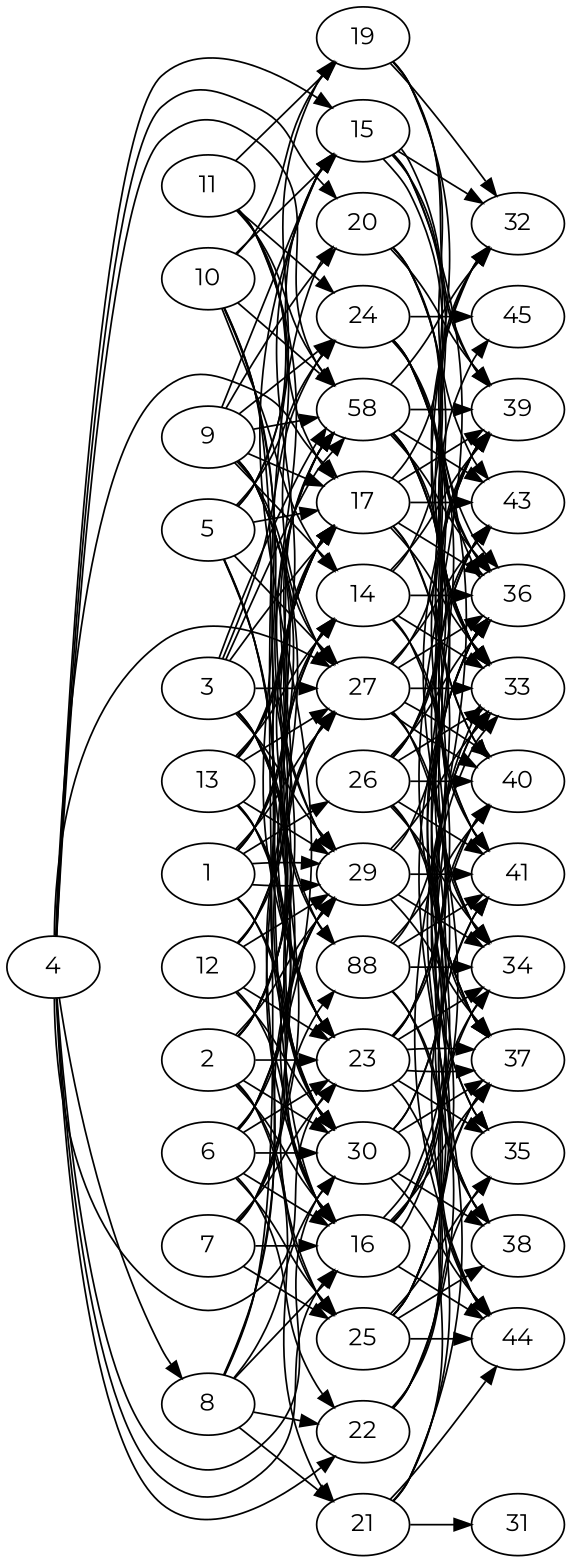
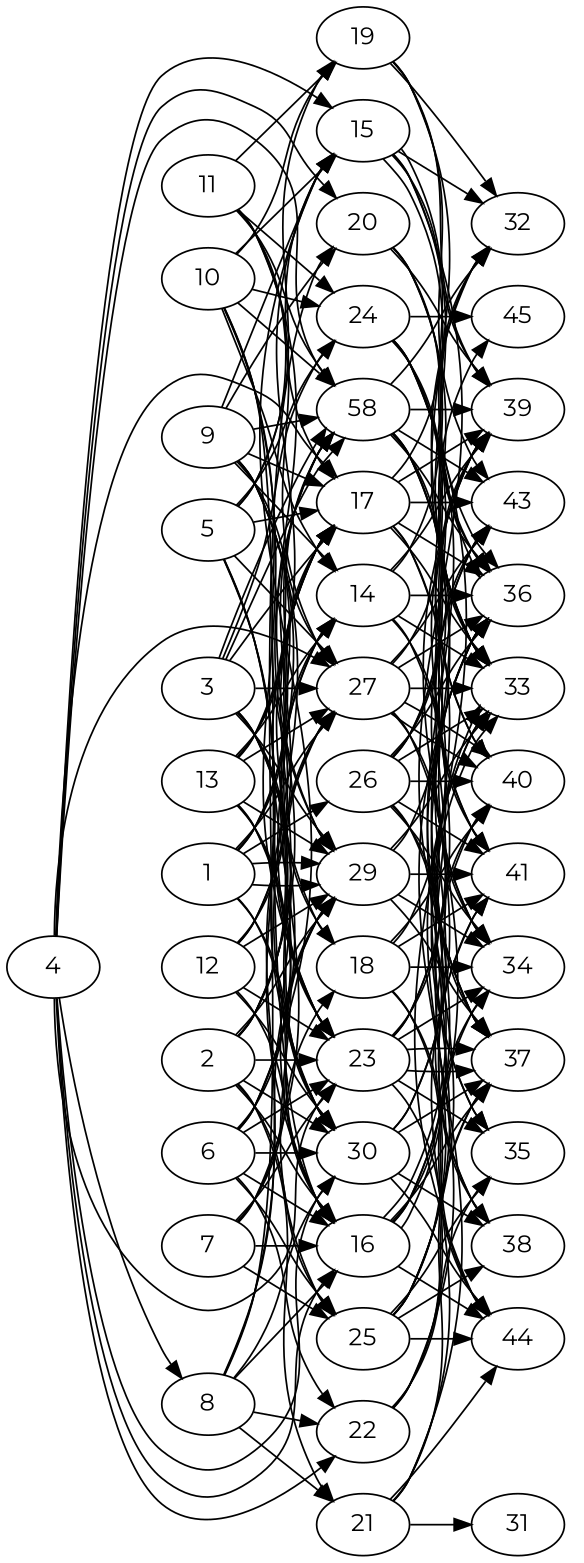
  digraph {
    fontname=Montserrat
    rankdir=LR
    node [alpha=0.03 fontname=Montserrat]
    edge [fontname=Montserrat]
    1 [alpha=0.10 expect_size=46538752]
    14 [alpha=0.17 expect_size=46857216]
    16 [expect_size=37814272]
    17 [alpha=0.04 expect_size=47940608]
    26 [alpha=0.10 expect_size=41039872]
    27 [alpha=0.07 expect_size=47745024]
    n7 [alpha=0.15 expect_size=9385984 label=58]
    29 [alpha=0.18 expect_size=45682688]
    30 [alpha=0.20 expect_size=29230080]
    32 [alpha=0.04 expect_size=44129280]
    33 [alpha=0.08 expect_size=50043904]
    35 [alpha=0.12 expect_size=51383296]
    36 [alpha=0.08 expect_size=47970304]
    39 [alpha=0.09 expect_size=27229184]
    41 [alpha=0.15 expect_size=21272576]
    37 [expect_size=23388160]
    34 [alpha=0.09 expect_size=49893376]
    44 [alpha=0.18 expect_size=31820800]
    43 [alpha=0.16 expect_size=12636160]
    38 [alpha=0.08 expect_size=39345152]
    40 [alpha=0.10 expect_size=22278144]
    45 [expect_size=6929408]
    2 [alpha=0.11 expect_size=32879616]
    21 [alpha=0.06 expect_size=14094336]
    23 [alpha=0.20 expect_size=28955648]
    25 [alpha=0.19 expect_size=13201408]
    31 [alpha=0.12 expect_size=30674944]
    3 [alpha=0.07 expect_size=6717440]
-   18 [alpha=0.15 expect_size=31501312 label=88]
+   18 [alpha=0.15 expect_size=31501312]
    24 [alpha=0.01 expect_size=20252672]
    4 [alpha=0.04 expect_size=12948480]
    15 [alpha=0.12 expect_size=8212480]
    20 [alpha=0.01 expect_size=8156160]
    22 [expect_size=6280192]
    8 [expect_size=31003648]
    5 [alpha=0.13 expect_size=45883392]
    19 [alpha=0.13 expect_size=39263232]
    6 [alpha=0.04 expect_size=36164608]
    7 [alpha=0.13 expect_size=19762176]
    9 [alpha=0.07 expect_size=40478720]
    10 [expect_size=49209344]
    11 [alpha=0.17 expect_size=30344192]
    12 [alpha=0.10 expect_size=5843968]
    13 [alpha=0.16 expect_size=31458304]
    1 -> 14
    1 -> 16
    1 -> 17
    1 -> 26
    1 -> 27
    1 -> n7
    1 -> 29
    1 -> 29
    1 -> 30
    14 -> 32
    14 -> 33
    14 -> 35
    14 -> 36
    14 -> 39
    14 -> 41
    16 -> 33
    16 -> 33
    16 -> 36
    16 -> 39
    16 -> 37
    16 -> 34
    16 -> 44
    17 -> 32
    17 -> 33
    17 -> 35
    17 -> 36
    17 -> 39
    17 -> 34
    17 -> 43
    26 -> 33
    26 -> 36
    26 -> 39
    26 -> 41
    26 -> 37
    26 -> 34
    26 -> 43
    26 -> 38
    26 -> 40
    26 -> 45
    27 -> 33
    27 -> 36
    27 -> 39
    27 -> 34
    27 -> 43
    27 -> 38
    27 -> 40
    27 -> 40
    n7 -> 32
    n7 -> 33
    n7 -> 36
    n7 -> 39
    n7 -> 41
    n7 -> 37
    n7 -> 34
    n7 -> 43
    29 -> 32
    29 -> 33
    29 -> 41
    29 -> 37
    29 -> 34
    30 -> 36
    30 -> 37
    30 -> 44
    30 -> 43
    30 -> 38
    2 -> 14
    2 -> 16
    2 -> 17
    2 -> 27
    2 -> n7
    2 -> 29
    2 -> 30
    2 -> 21
    2 -> 23
    2 -> 25
    21 -> 36
    21 -> 41
    21 -> 37
    21 -> 44
    21 -> 31
    23 -> 35
    23 -> 39
    23 -> 37
    23 -> 37
    23 -> 34
    23 -> 44
    23 -> 43
    23 -> 40
    25 -> 33
    25 -> 35
    25 -> 36
    25 -> 41
    25 -> 44
    25 -> 38
    25 -> 40
    3 -> 16
    3 -> 17
    3 -> 27
    3 -> n7
    3 -> n7
    3 -> 29
    3 -> 30
    3 -> 23
    3 -> 18
    3 -> 24
    18 -> 39
    18 -> 41
    18 -> 34
    18 -> 44
    18 -> 38
    18 -> 40
    24 -> 33
    24 -> 36
    24 -> 41
    24 -> 37
    24 -> 44
    24 -> 40
    24 -> 45
    4 -> 16
    4 -> 17
    4 -> 27
    4 -> n7
    4 -> 30
    4 -> 23
    4 -> 15
    4 -> 20
    4 -> 22
    4 -> 8
    15 -> 32
    15 -> 33
    15 -> 36
    15 -> 36
    15 -> 39
    15 -> 37
    20 -> 33
    20 -> 36
    20 -> 39
    20 -> 40
    22 -> 33
    22 -> 35
    22 -> 37
    22 -> 34
    8 -> 16
    8 -> 27
    8 -> 29
    8 -> 30
    8 -> 21
    8 -> 20
    8 -> 22
    5 -> 16
    5 -> 17
    5 -> 27
    5 -> 30
    5 -> 23
    5 -> 24
    5 -> 15
    5 -> 19
    19 -> 32
    19 -> 33
    19 -> 39
    19 -> 43
    6 -> 14
    6 -> 16
    6 -> 17
    6 -> 29
    6 -> 30
    6 -> 23
    6 -> 25
    6 -> 15
    6 -> 22
    7 -> 16
    7 -> 17
    7 -> 29
    7 -> 23
    7 -> 25
    7 -> 18
    9 -> 14
    9 -> 17
    9 -> 27
    9 -> n7
    9 -> 30
    9 -> 23
    9 -> 18
    9 -> 15
    9 -> 20
    10 -> 14
    10 -> 16
    10 -> n7
    10 -> 29
    10 -> 23
-   9 -> 24
+   10 -> 24
    10 -> 15
    10 -> 19
    11 -> 17
    11 -> 27
    11 -> n7
    11 -> 29
    11 -> 24
    11 -> 19
    12 -> 16
    12 -> 17
    12 -> 27
    12 -> n7
    12 -> 29
    12 -> 30
    12 -> 23
    13 -> 14
    13 -> 17
    13 -> 27
    13 -> n7
    13 -> 29
    13 -> 30
    13 -> 23
    13 -> 25
    13 -> 15
  }
